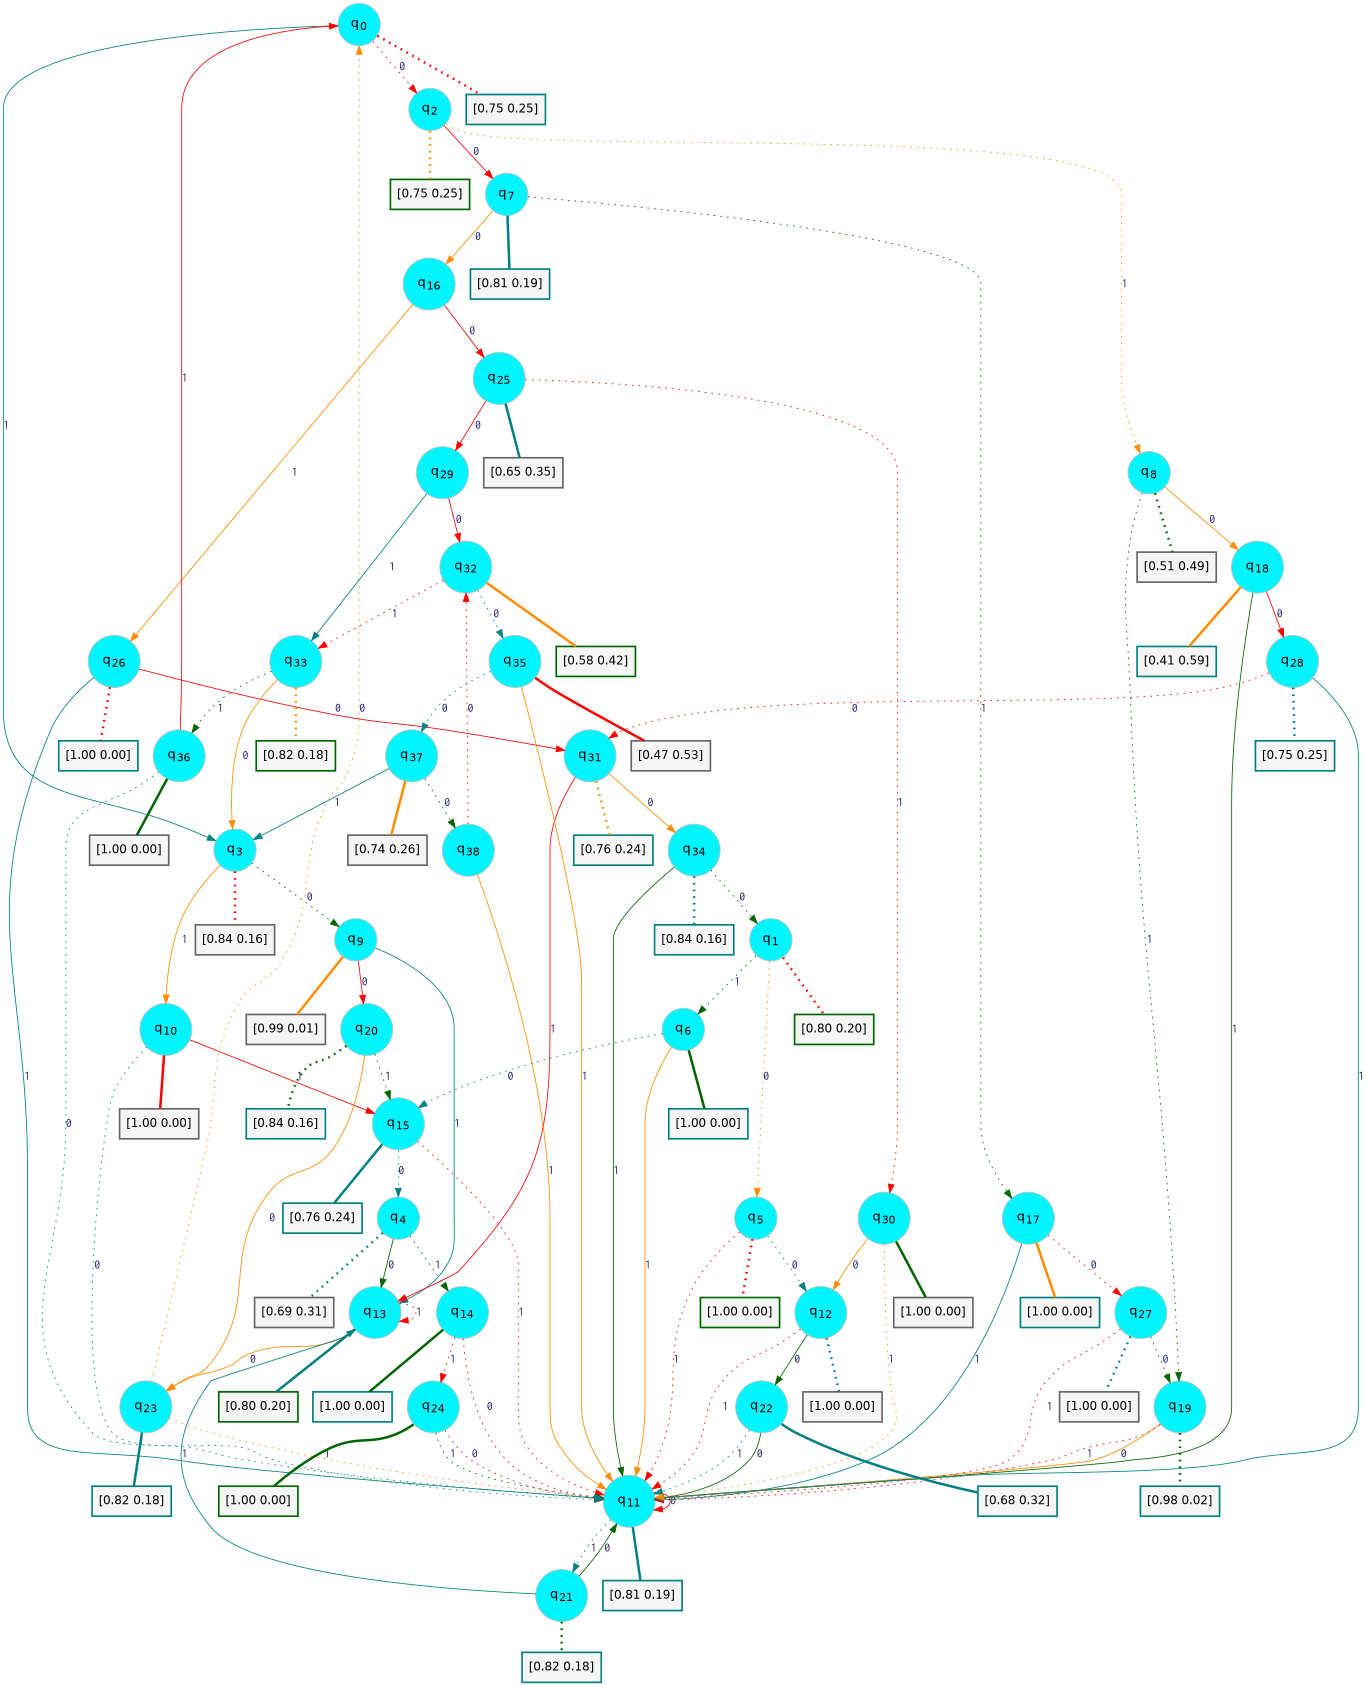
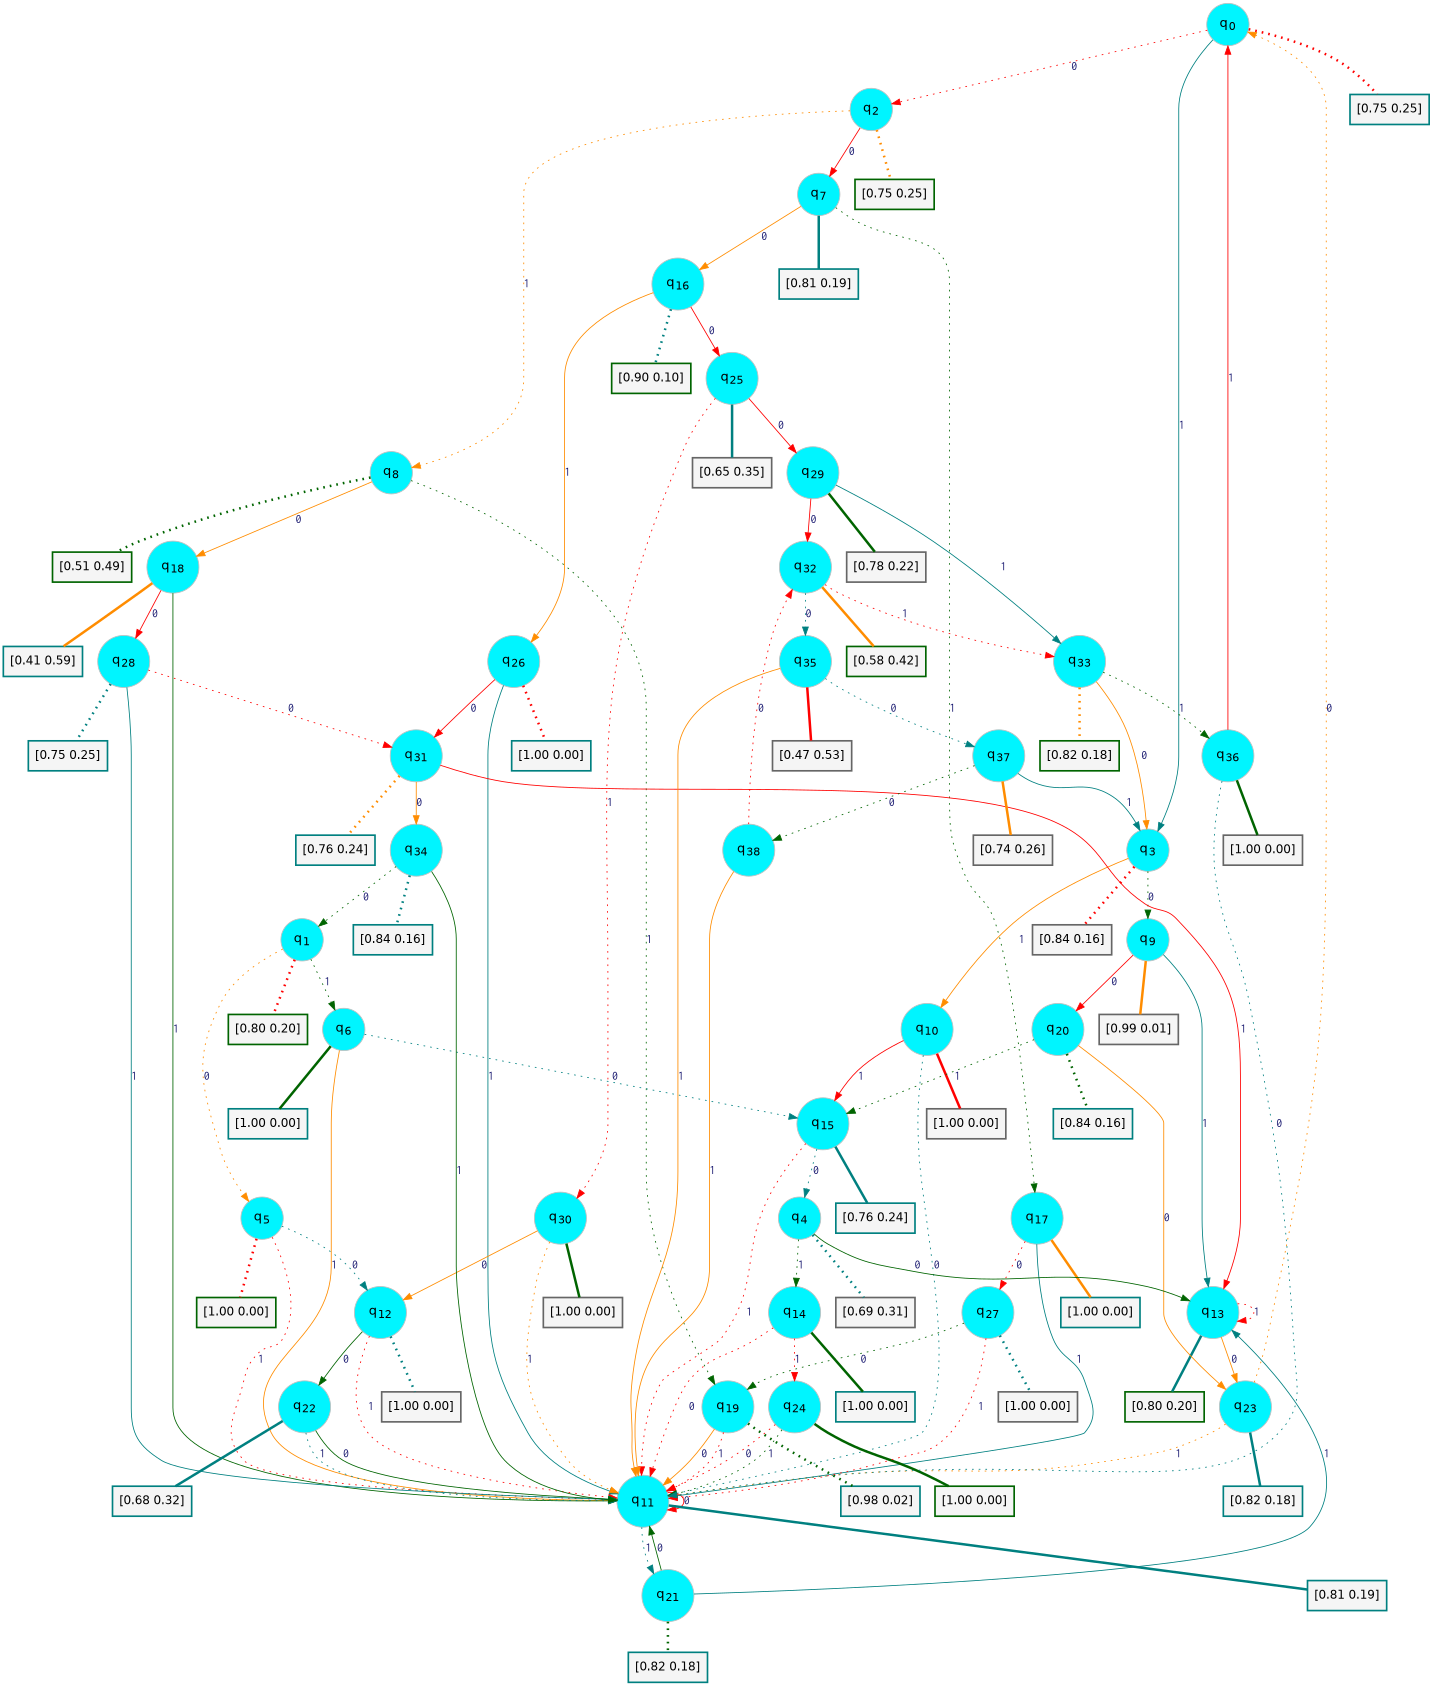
  digraph {
    rankdir=TD
    node [color=gray fillcolor=turquoise1 fontcolor=black fontname=Helvetica fontsize=16 fontweight=bold shape=circle style=filled]
    edge [arrowsize=1 color=red fontcolor=midnightblue fontname=courier fontweight=bold penwidth=1 style=dotted weight=20]
    n1 [label=<q<SUB>0</SUB>>]
    n2 [label=<q<SUB>2</SUB>>]
    n3 [label=<q<SUB>3</SUB>>]
    n4 [color=teal fillcolor=whitesmoke fontsize=14 label="[0.75 0.25]" penwidth=2 shape=box]
    n5 [label=<q<SUB>7</SUB>>]
    n6 [label=<q<SUB>8</SUB>>]
    n7 [color=darkgreen fillcolor=whitesmoke fontsize=14 label="[0.75 0.25]" penwidth=2 shape=box]
    n8 [label=<q<SUB>9</SUB>>]
    n9 [label=<q<SUB>10</SUB>>]
    n10 [color=gray40 fillcolor=whitesmoke fontsize=14 label="[0.84 0.16]" penwidth=2 shape=box]
    n11 [label=<q<SUB>1</SUB>>]
    n12 [label=<q<SUB>5</SUB>>]
    n13 [label=<q<SUB>6</SUB>>]
    n14 [color=darkgreen fillcolor=whitesmoke fontsize=14 label="[0.80 0.20]" penwidth=2 shape=box]
    n15 [label=<q<SUB>11</SUB>>]
    n16 [label=<q<SUB>12</SUB>>]
    n17 [color=darkgreen fillcolor=whitesmoke fontsize=14 label="[1.00 0.00]" penwidth=2 shape=box]
    n18 [label=<q<SUB>15</SUB>>]
    n19 [color=teal fillcolor=whitesmoke fontsize=14 label="[1.00 0.00]" penwidth=2 shape=box]
    n20 [label=<q<SUB>16</SUB>>]
    n21 [label=<q<SUB>17</SUB>>]
    n22 [color=teal fillcolor=whitesmoke fontsize=14 label="[0.81 0.19]" penwidth=2 shape=box]
    n23 [label=<q<SUB>18</SUB>>]
    n24 [label=<q<SUB>19</SUB>>]
-   n25 [color=gray40 fillcolor=whitesmoke fontsize=14 label="[0.51 0.49]" penwidth=2 shape=box]
+   n25 [color=darkgreen fillcolor=whitesmoke fontsize=14 label="[0.51 0.49]" penwidth=2 shape=box]
    n26 [label=<q<SUB>13</SUB>>]
    n27 [label=<q<SUB>20</SUB>>]
    n28 [color=gray40 fillcolor=whitesmoke fontsize=14 label="[0.99 0.01]" penwidth=2 shape=box]
    n29 [color=gray40 fillcolor=whitesmoke fontsize=14 label="[1.00 0.00]" penwidth=2 shape=box]
    n30 [label=<q<SUB>4</SUB>>]
    n31 [label=<q<SUB>14</SUB>>]
    n32 [color=gray40 fillcolor=whitesmoke fontsize=14 label="[0.69 0.31]" penwidth=2 shape=box]
    n33 [label=<q<SUB>23</SUB>>]
    n34 [color=darkgreen fillcolor=whitesmoke fontsize=14 label="[0.80 0.20]" penwidth=2 shape=box]
    n35 [label=<q<SUB>24</SUB>>]
    n36 [color=teal fillcolor=whitesmoke fontsize=14 label="[1.00 0.00]" penwidth=2 shape=box]
    n37 [label=<q<SUB>21</SUB>>]
    n38 [color=teal fillcolor=whitesmoke fontsize=14 label="[0.81 0.19]" penwidth=2 shape=box]
    n39 [label=<q<SUB>22</SUB>>]
    n40 [color=gray40 fillcolor=whitesmoke fontsize=14 label="[1.00 0.00]" penwidth=2 shape=box]
    n41 [color=teal fillcolor=whitesmoke fontsize=14 label="[0.76 0.24]" penwidth=2 shape=box]
    n42 [label=<q<SUB>25</SUB>>]
    n43 [label=<q<SUB>26</SUB>>]
+   n44 [color=darkgreen fillcolor=whitesmoke fontsize=14 label="[0.90 0.10]" penwidth=2 shape=box]
    n45 [label=<q<SUB>27</SUB>>]
    n46 [color=teal fillcolor=whitesmoke fontsize=14 label="[1.00 0.00]" penwidth=2 shape=box]
    n47 [label=<q<SUB>28</SUB>>]
    n48 [color=teal fillcolor=whitesmoke fontsize=14 label="[0.41 0.59]" penwidth=2 shape=box]
    n49 [color=teal fillcolor=whitesmoke fontsize=14 label="[0.98 0.02]" penwidth=2 shape=box]
    n50 [color=teal fillcolor=whitesmoke fontsize=14 label="[0.84 0.16]" penwidth=2 shape=box]
    n51 [color=teal fillcolor=whitesmoke fontsize=14 label="[0.82 0.18]" penwidth=2 shape=box]
    n52 [color=teal fillcolor=whitesmoke fontsize=14 label="[0.68 0.32]" penwidth=2 shape=box]
    n53 [color=teal fillcolor=whitesmoke fontsize=14 label="[0.82 0.18]" penwidth=2 shape=box]
    n54 [color=darkgreen fillcolor=whitesmoke fontsize=14 label="[1.00 0.00]" penwidth=2 shape=box]
    n55 [label=<q<SUB>29</SUB>>]
    n56 [label=<q<SUB>30</SUB>>]
    n57 [color=gray40 fillcolor=whitesmoke fontsize=14 label="[0.65 0.35]" penwidth=2 shape=box]
    n58 [label=<q<SUB>31</SUB>>]
    n59 [color=teal fillcolor=whitesmoke fontsize=14 label="[1.00 0.00]" penwidth=2 shape=box]
    n60 [color=gray40 fillcolor=whitesmoke fontsize=14 label="[1.00 0.00]" penwidth=2 shape=box]
    n61 [color=teal fillcolor=whitesmoke fontsize=14 label="[0.75 0.25]" penwidth=2 shape=box]
    n62 [label=<q<SUB>32</SUB>>]
    n63 [label=<q<SUB>33</SUB>>]
+   n64 [color=gray40 fillcolor=whitesmoke fontsize=14 label="[0.78 0.22]" penwidth=2 shape=box]
    n65 [color=gray40 fillcolor=whitesmoke fontsize=14 label="[1.00 0.00]" penwidth=2 shape=box]
    n66 [label=<q<SUB>34</SUB>>]
    n67 [color=teal fillcolor=whitesmoke fontsize=14 label="[0.76 0.24]" penwidth=2 shape=box]
    n68 [label=<q<SUB>35</SUB>>]
    n69 [color=darkgreen fillcolor=whitesmoke fontsize=14 label="[0.58 0.42]" penwidth=2 shape=box]
    n70 [label=<q<SUB>36</SUB>>]
    n71 [color=darkgreen fillcolor=whitesmoke fontsize=14 label="[0.82 0.18]" penwidth=2 shape=box]
    n72 [color=teal fillcolor=whitesmoke fontsize=14 label="[0.84 0.16]" penwidth=2 shape=box]
    n73 [label=<q<SUB>37</SUB>>]
    n74 [color=gray40 fillcolor=whitesmoke fontsize=14 label="[0.47 0.53]" penwidth=2 shape=box]
    n75 [color=gray40 fillcolor=whitesmoke fontsize=14 label="[1.00 0.00]" penwidth=2 shape=box]
    n76 [label=<q<SUB>38</SUB>>]
    n77 [color=gray40 fillcolor=whitesmoke fontsize=14 label="[0.74 0.26]" penwidth=2 shape=box]
    n1 -> n2 [label=0]
    n1 -> n3 [color=teal label=1 style=bold]
    n1 -> n4 [arrowhead=none penwidth=3]
    n2 -> n5 [label=0 style=bold]
    n2 -> n6 [color=darkorange label=1]
    n2 -> n7 [arrowhead=none color=darkorange penwidth=3]
    n3 -> n8 [color=darkgreen label=0]
    n3 -> n9 [color=darkorange label=1 style=bold]
    n3 -> n10 [arrowhead=none penwidth=3]
    n5 -> n20 [color=darkorange label=0 style=bold]
    n5 -> n21 [color=darkgreen label=1]
    n5 -> n22 [arrowhead=none color=teal penwidth=3 style=bold]
    n6 -> n23 [color=darkorange label=0 style=bold]
    n6 -> n24 [color=darkgreen label=1]
    n6 -> n25 [arrowhead=none color=darkgreen penwidth=3]
    n8 -> n26 [color=teal label=1 style=bold]
    n8 -> n27 [label=0 style=bold]
    n8 -> n28 [arrowhead=none color=darkorange penwidth=3 style=bold]
    n9 -> n15 [color=teal label=0]
    n9 -> n18 [label=1 style=bold]
    n9 -> n29 [arrowhead=none penwidth=3 style=bold]
    n11 -> n12 [color=darkorange label=0]
    n11 -> n13 [color=darkgreen label=1]
    n11 -> n14 [arrowhead=none penwidth=3]
    n12 -> n15 [label=1]
    n12 -> n16 [color=teal label=0]
    n12 -> n17 [arrowhead=none penwidth=3]
    n13 -> n15 [color=darkorange label=1 style=bold]
    n13 -> n18 [color=teal label=0]
    n13 -> n19 [arrowhead=none color=darkgreen penwidth=3 style=bold]
    n15 -> n15 [label=0 style=bold]
    n15 -> n37 [color=teal label=1]
    n15 -> n38 [arrowhead=none color=teal penwidth=3 style=bold]
    n16 -> n15 [label=1]
    n16 -> n39 [color=darkgreen label=0 style=bold]
    n16 -> n40 [arrowhead=none color=teal penwidth=3]
    n18 -> n15 [label=1]
    n18 -> n30 [color=teal label=0]
    n18 -> n41 [arrowhead=none color=teal penwidth=3 style=bold]
    n20 -> n42 [label=0 style=bold]
    n20 -> n43 [color=darkorange label=1 style=bold]
+   n20 -> n44 [arrowhead=none color=teal penwidth=3]
    n21 -> n15 [color=teal label=1 style=bold]
    n21 -> n45 [label=0]
    n21 -> n46 [arrowhead=none color=darkorange penwidth=3 style=bold]
    n23 -> n15 [color=darkgreen label=1 style=bold]
    n23 -> n47 [label=0 style=bold]
    n23 -> n48 [arrowhead=none color=darkorange penwidth=3 style=bold]
    n24 -> n15 [color=darkorange label=0 style=bold]
    n24 -> n15 [label=1]
    n24 -> n49 [arrowhead=none color=darkgreen penwidth=3]
    n26 -> n26 [label=1]
    n26 -> n33 [color=darkorange label=0 style=bold]
    n26 -> n34 [arrowhead=none color=teal penwidth=3 style=bold]
    n27 -> n18 [color=darkgreen label=1]
    n27 -> n33 [color=darkorange label=0 style=bold]
    n27 -> n50 [arrowhead=none color=darkgreen penwidth=3]
    n30 -> n26 [color=darkgreen label=0 style=bold]
    n30 -> n31 [color=darkgreen label=1]
    n30 -> n32 [arrowhead=none color=teal penwidth=3]
    n31 -> n15 [label=0]
    n31 -> n35 [label=1]
    n31 -> n36 [arrowhead=none color=darkgreen penwidth=3 style=bold]
    n33 -> n1 [color=darkorange label=0]
    n33 -> n15 [color=darkorange label=1]
    n33 -> n53 [arrowhead=none color=teal penwidth=3 style=bold]
    n35 -> n15 [label=0]
    n35 -> n15 [color=darkgreen label=1]
    n35 -> n54 [arrowhead=none color=darkgreen penwidth=3 style=bold]
    n37 -> n15 [color=darkgreen label=0 style=bold]
    n37 -> n26 [color=teal label=1 style=bold]
    n37 -> n51 [arrowhead=none color=darkgreen penwidth=3]
    n39 -> n15 [color=darkgreen label=0 style=bold]
    n39 -> n15 [color=teal label=1]
    n39 -> n52 [arrowhead=none color=teal penwidth=3 style=bold]
    n42 -> n55 [label=0 style=bold]
    n42 -> n56 [label=1]
    n42 -> n57 [arrowhead=none color=teal penwidth=3 style=bold]
    n43 -> n15 [color=teal label=1 style=bold]
    n43 -> n58 [label=0 style=bold]
    n43 -> n59 [arrowhead=none penwidth=3]
    n45 -> n15 [label=1]
    n45 -> n24 [color=darkgreen label=0]
    n45 -> n60 [arrowhead=none color=teal penwidth=3]
    n47 -> n15 [color=teal label=1 style=bold]
    n47 -> n58 [label=0]
    n47 -> n61 [arrowhead=none color=teal penwidth=3]
    n55 -> n62 [label=0 style=bold]
    n55 -> n63 [color=teal label=1 style=bold]
+   n55 -> n64 [arrowhead=none color=darkgreen penwidth=3 style=bold]
    n56 -> n15 [color=darkorange label=1]
    n56 -> n16 [color=darkorange label=0 style=bold]
    n56 -> n65 [arrowhead=none color=darkgreen penwidth=3 style=bold]
    n58 -> n26 [label=1 style=bold]
    n58 -> n66 [color=darkorange label=0 style=bold]
    n58 -> n67 [arrowhead=none color=darkorange penwidth=3]
    n62 -> n63 [label=1]
    n62 -> n68 [color=teal label=0]
    n62 -> n69 [arrowhead=none color=darkorange penwidth=3 style=bold]
    n63 -> n3 [color=darkorange label=0 style=bold]
    n63 -> n70 [color=darkgreen label=1]
    n63 -> n71 [arrowhead=none color=darkorange penwidth=3]
    n66 -> n11 [color=darkgreen label=0]
    n66 -> n15 [color=darkgreen label=1 style=bold]
    n66 -> n72 [arrowhead=none color=teal penwidth=3]
    n68 -> n15 [color=darkorange label=1 style=bold]
    n68 -> n73 [color=teal label=0]
    n68 -> n74 [arrowhead=none penwidth=3 style=bold]
    n70 -> n1 [label=1 style=bold]
    n70 -> n15 [color=teal label=0]
    n70 -> n75 [arrowhead=none color=darkgreen penwidth=3 style=bold]
    n73 -> n3 [color=teal label=1 style=bold]
    n73 -> n76 [color=darkgreen label=0]
    n73 -> n77 [arrowhead=none color=darkorange penwidth=3 style=bold]
    n76 -> n15 [color=darkorange label=1 style=bold]
    n76 -> n62 [label=0]
  }
